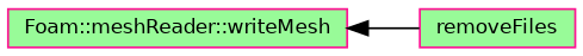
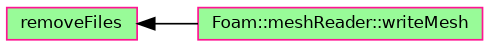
  digraph {
    rankdir=LR
    node [color=deeppink fillcolor=palegreen fontname=Helvetica fontsize=10 shape=record style=filled]
    n1 [fontcolor=black height=0.2 label=removeFiles width=0.4]
    n2 [height=0.2 label="Foam::meshReader::writeMesh" width=0.4]
-   n2 -> n1 [color=black dir=back fontname=Helvetica fontsize=10 labelfontname=Helvetica labelfontsize=10 style=solid]
+   n1 -> n2 [color=black dir=back fontname=Helvetica fontsize=10 labelfontname=Helvetica labelfontsize=10 style=solid]
  }
